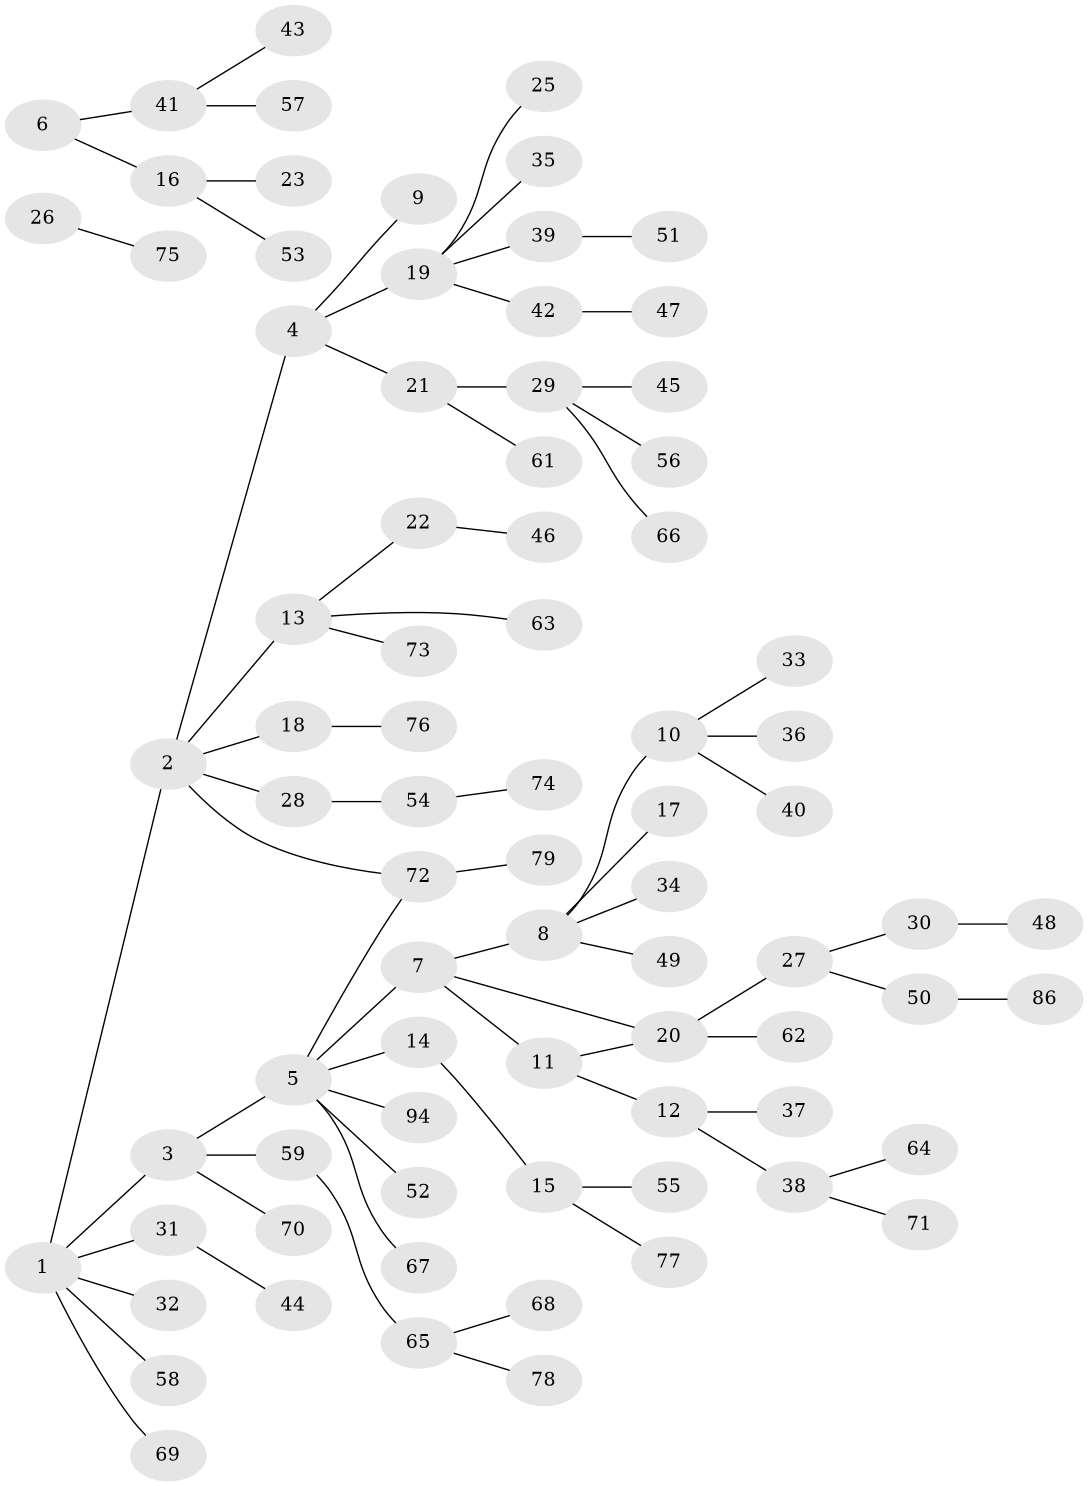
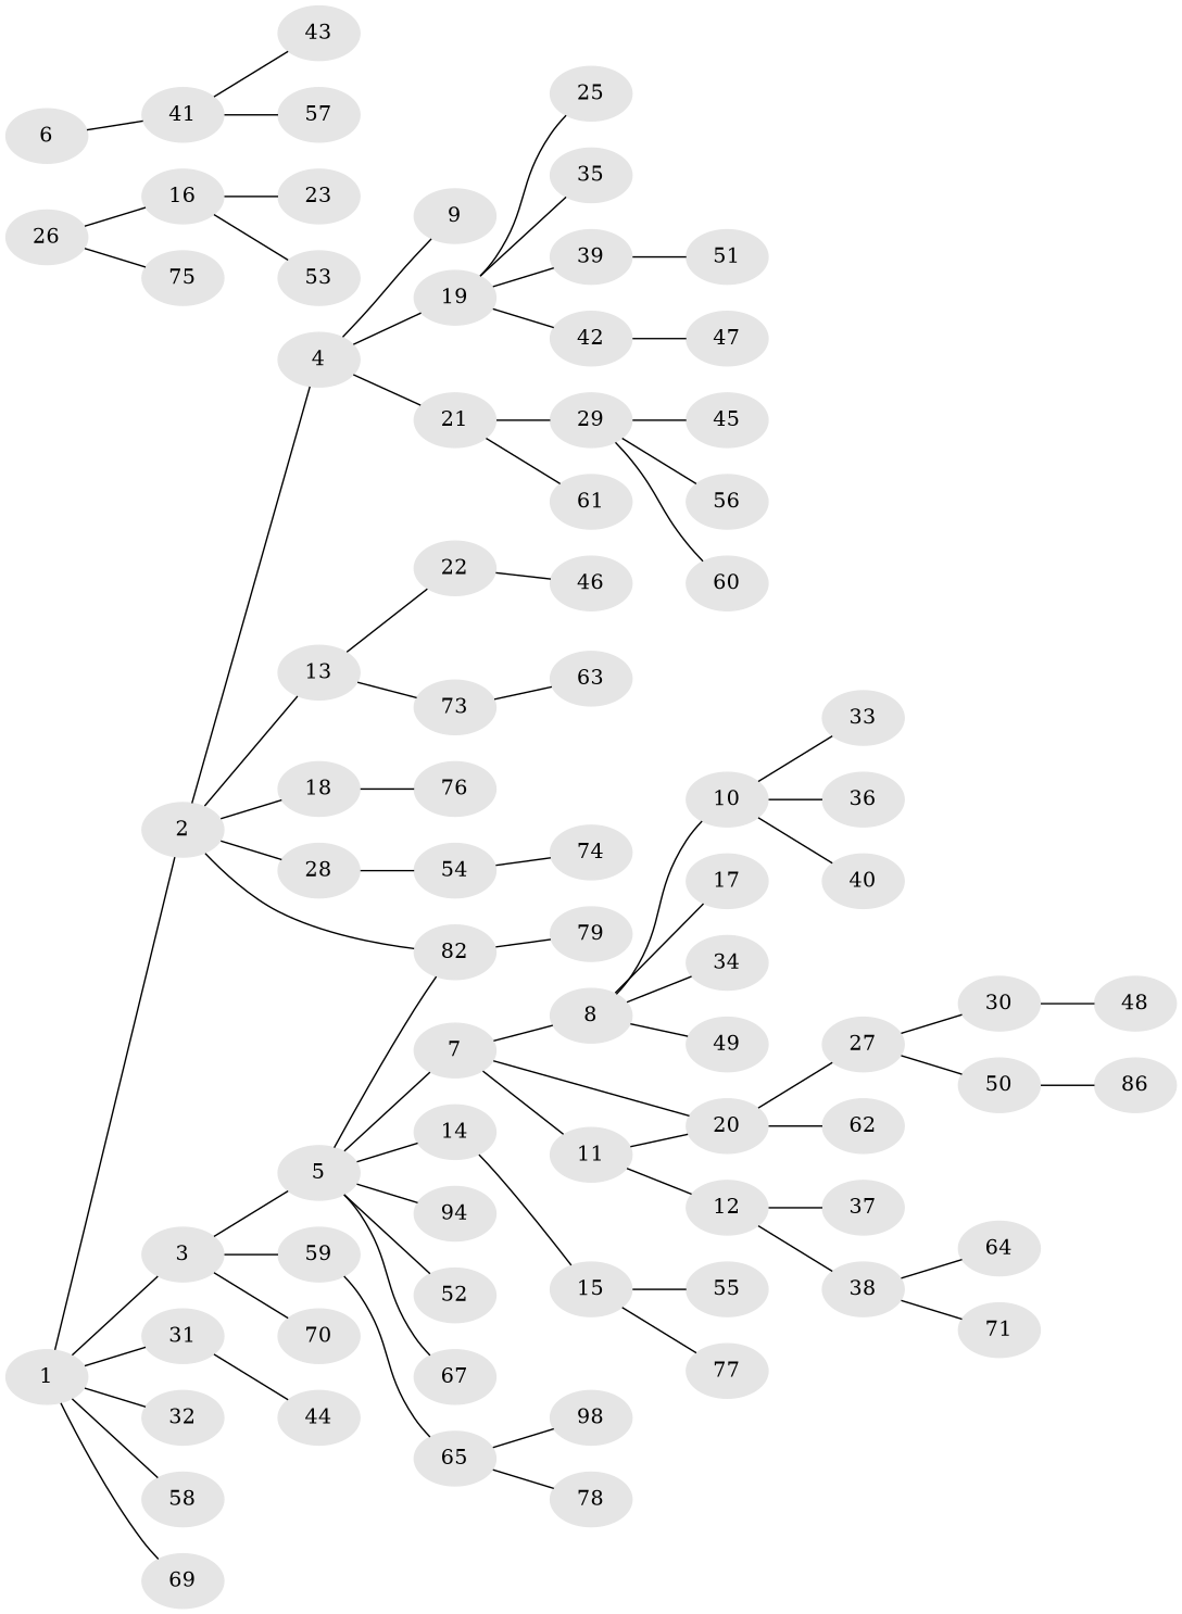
  graph {
    rankdir=LR
    node [color=gray90 style=filled]
    1
    2
    3
    31
    32
    58
    69
    4
    13
    18
    28
-   72
+   72 [label=82]
    5
    59
    70
    44
    9
    19
    21
    22
    63
    73
    76
    54
    79
    7
    14
    n28 [label=94]
    52
    67
    65
    25
    35
    39
    42
    29
    61
    6
    16
    41
    8
    11
    20
    15
    23
    53
    43
    57
    10
    17
    34
    49
    12
    26
    75
    33
    36
    40
    37
    38
    27
    62
    64
    71
    46
    55
    77
    51
    47
    30
    50
    45
    56
-   60 [label=66]
+   60
    48
    n76 [label=86]
    74
-   68
+   68 [label=98]
    78
    1 -- 2
    1 -- 3
    1 -- 31
    1 -- 32
    1 -- 58
    1 -- 69
    2 -- 4
    2 -- 13
    2 -- 18
    2 -- 28
    2 -- 72
    3 -- 5
    3 -- 59
    3 -- 70
    31 -- 44
    4 -- 9
    4 -- 19
    4 -- 21
    13 -- 22
-   13 -- 63
+   73 -- 63
    13 -- 73
    18 -- 76
    28 -- 54
    72 -- 79
    5 -- 72
    5 -- 7
    5 -- 14
    5 -- n28
    5 -- 52
    5 -- 67
    59 -- 65
    19 -- 25
    19 -- 35
    19 -- 39
    19 -- 42
    21 -- 29
    21 -- 61
    22 -- 46
    54 -- 74
    7 -- 8
    7 -- 11
    7 -- 20
    14 -- 15
    65 -- 68
    65 -- 78
    39 -- 51
    42 -- 47
    29 -- 45
    29 -- 56
    29 -- 60
-   6 -- 16
+   26 -- 16
    6 -- 41
    16 -- 23
    16 -- 53
    41 -- 43
    41 -- 57
    8 -- 10
    8 -- 17
    8 -- 34
    8 -- 49
    11 -- 20
    11 -- 12
    20 -- 27
    20 -- 62
    15 -- 55
    15 -- 77
    10 -- 33
    10 -- 36
    10 -- 40
    12 -- 37
    12 -- 38
    26 -- 75
    38 -- 64
    38 -- 71
    27 -- 30
    27 -- 50
    30 -- 48
    50 -- n76
  }
